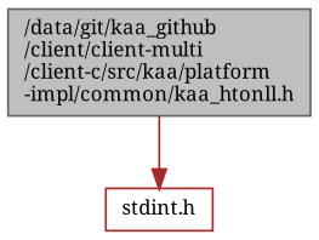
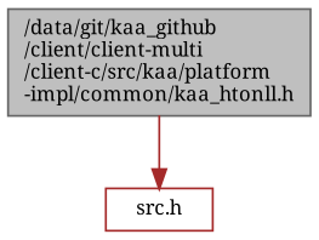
  digraph {
    fontname="Noto Serif"
    node [fontname="Noto Serif" fontsize=10 shape=record]
    n1 [color=gray40 fillcolor=grey75 fontcolor=black height=0.2 label="/data/git/kaa_github\l/client/client-multi\l/client-c/src/kaa/platform\l-impl/common/kaa_htonll.h" style=filled width=0.4]
-   n2 [color=brown height=0.2 label="stdint.h" width=0.4]
+   n2 [color=brown height=0.2 label="src.h" width=0.4]
    n1 -> n2 [color=brown fontname="Noto Serif" fontsize=10 labelfontname=FreeSans labelfontsize=10 style=solid]
  }
